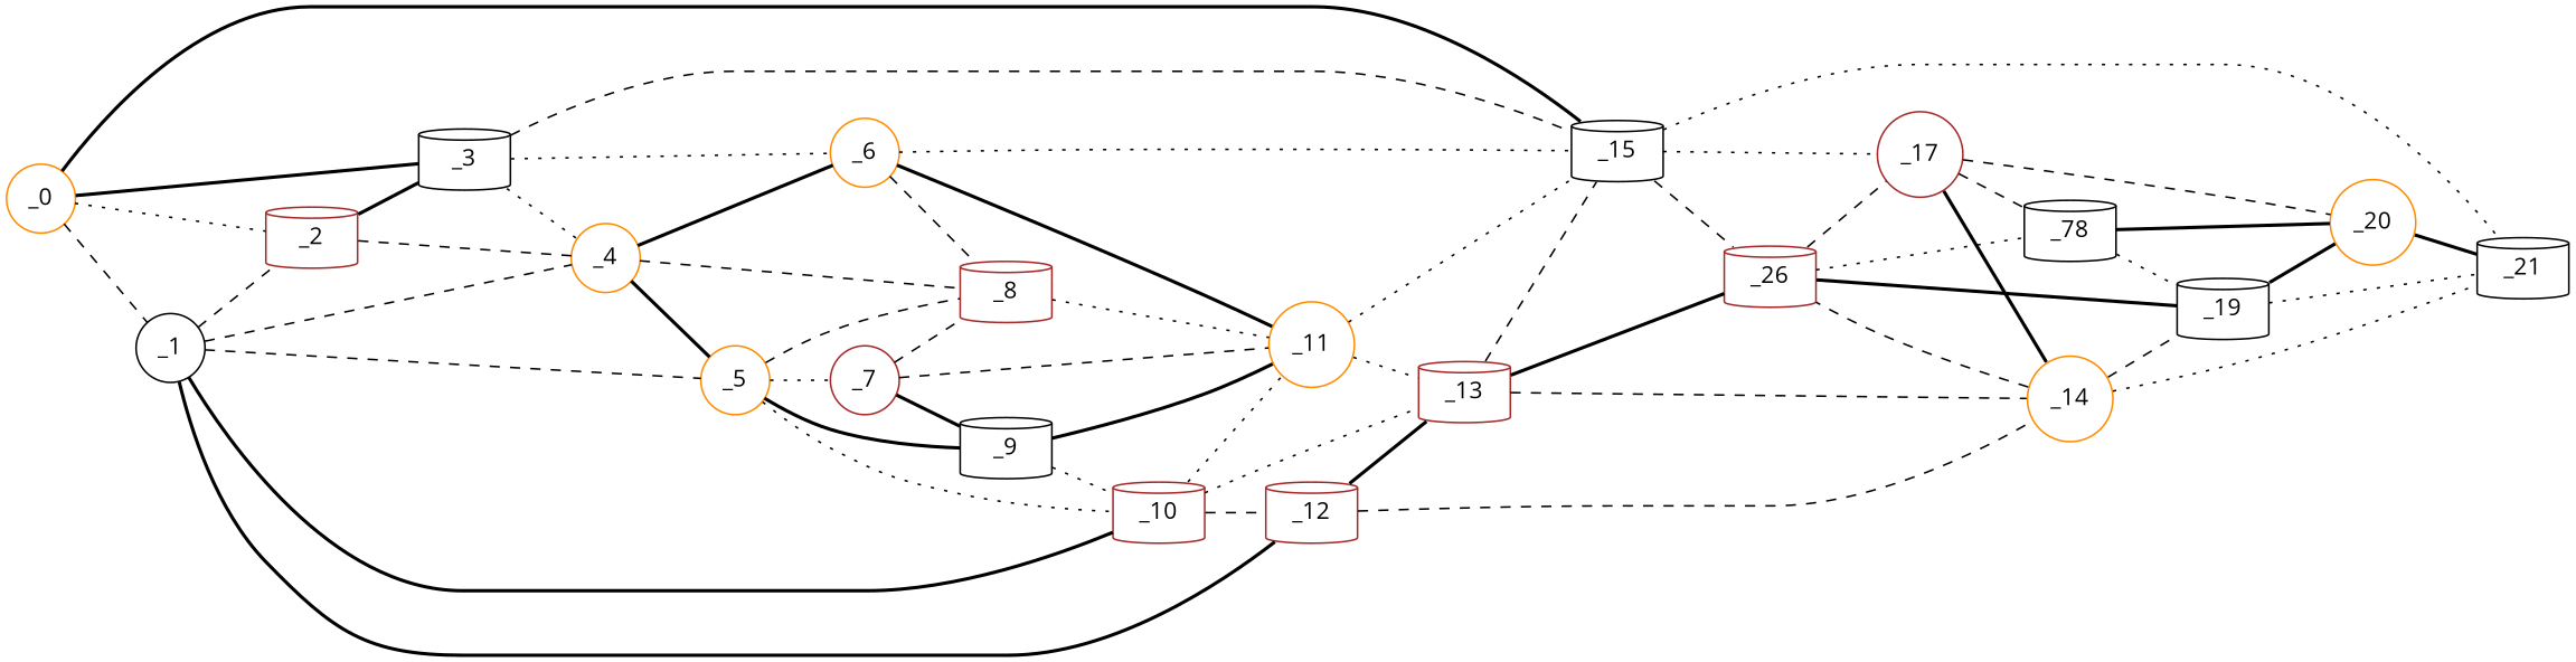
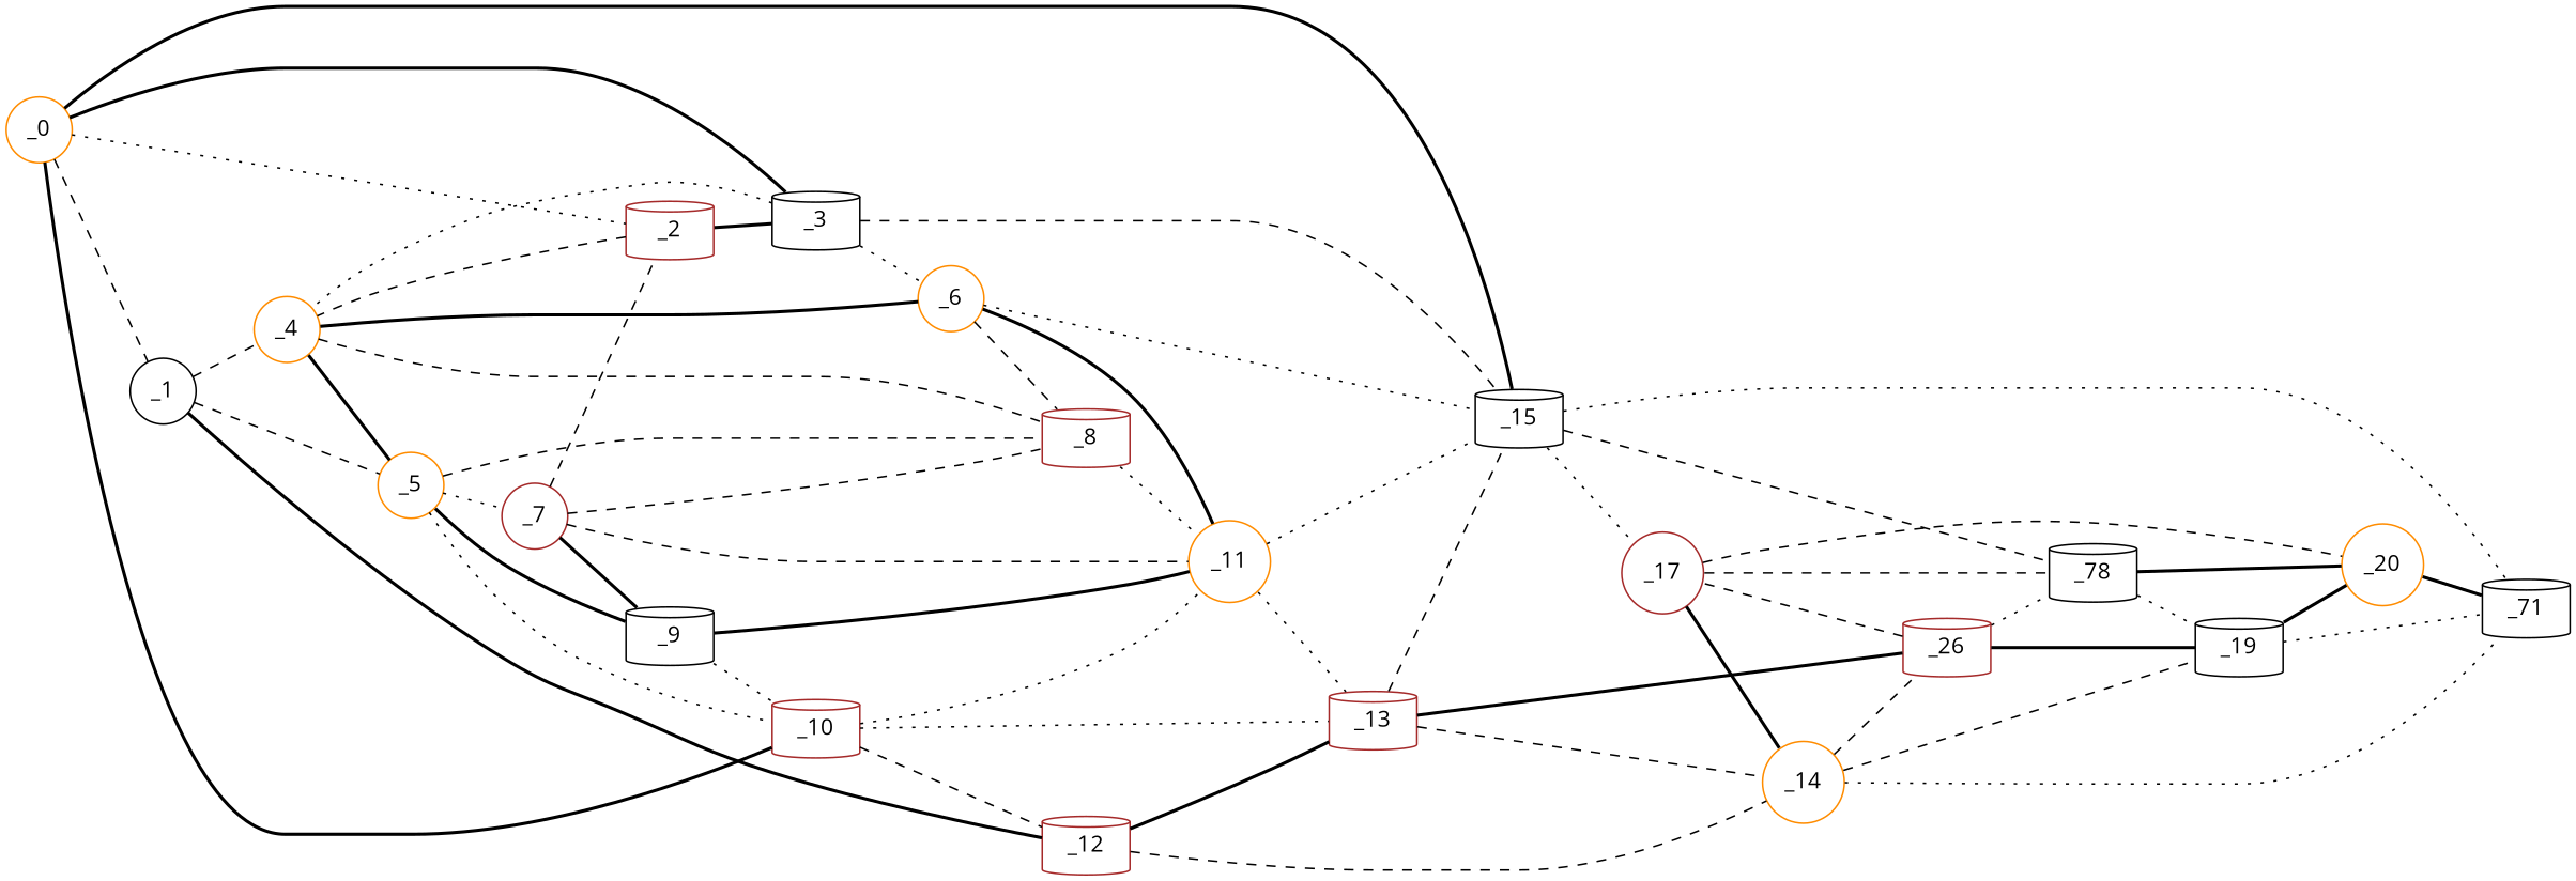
  graph {
    fontname="Open Sans"
    rankdir=LR
    node [color=brown fontname="Open Sans" shape=cylinder x=10 y=65]
    edge [fontname="Open Sans" style=dashed valence=2]
    _0 [color=darkorange shape=circle x=5 y=74]
    _1 [color=black shape=circle y=59]
    _2
    _3 [color=black x=17 y=73]
    _15 [color=black x=79 y=70]
    _4 [color=darkorange shape=circle x=21 y=61]
    _5 [color=darkorange shape=circle x=25 y=55]
    _10 [x=46 y=44]
    _12 [x=53 y=39]
    _6 [color=darkorange shape=circle x=29 y=70]
    n11 [label=_26 x=81 y=48]
-   _21 [color=black x=126]
+   _21 [color=black x=126 label=_71]
    _17 [shape=circle x=83 y=69]
    _8 [x=34 y=62]
    _7 [shape=circle x=34 y=54]
    _9 [color=black x=43 y=48]
    _11 [color=darkorange shape=circle x=47 y=64]
    _13 [x=68 y=54]
    _14 [color=darkorange shape=circle x=76 y=40]
    _19 [color=black x=108 y=58]
    n21 [color=black label=_78 x=98 y=62]
    _20 [color=darkorange shape=circle x=112 y=63]
    _0 -- _1 [valence=1]
    _0 -- _2 [style=dotted valence=1]
    _0 -- _3 [style=bold]
    _0 -- _15 [style=bold valence=1]
-   _1 -- _2 [valence=1]
+   _7 -- _2 [valence=1]
    _1 -- _4 [valence=1]
    _1 -- _5
-   _1 -- _10 [style=bold valence=1]
+   _0 -- _10 [style=bold valence=1]
    _1 -- _12 [style=bold valence=1]
    _2 -- _3 [style=bold]
    _2 -- _4
    _3 -- _15
    _3 -- _4 [style=dotted valence=1]
    _3 -- _6 [style=dotted]
-   _15 -- n11 [valence=1]
+   _15 -- n21 [valence=1]
    _15 -- _21 [style=dotted valence=1]
    _15 -- _17 [style=dotted valence=1]
    _4 -- _5 [style=bold]
    _4 -- _6 [style=bold]
    _4 -- _8
    _5 -- _10 [style=dotted valence=1]
    _5 -- _8 [valence=1]
    _5 -- _7 [style=dotted]
    _5 -- _9 [style=bold]
    _10 -- _12
    _10 -- _11 [style=dotted]
    _10 -- _13 [style=dotted]
    _12 -- _13 [style=bold valence=1]
    _12 -- _14 [valence=1]
    _6 -- _15 [style=dotted]
    _6 -- _8
    _6 -- _11 [style=bold valence=1]
    n11 -- _17
    n11 -- _19 [style=bold valence=1]
    n11 -- n21 [style=dotted]
    _17 -- _14 [style=bold]
    _17 -- n21 [valence=1]
    _17 -- _20 [valence=1]
    _8 -- _11 [style=dotted valence=1]
    _7 -- _8 [valence=1]
    _7 -- _9 [style=bold valence=1]
    _7 -- _11
    _9 -- _10 [style=dotted]
    _9 -- _11 [style=bold valence=1]
    _11 -- _15 [style=dotted]
    _11 -- _13 [style=dotted]
    _13 -- _15 [valence=1]
    _13 -- n11 [style=bold]
    _13 -- _14
    _14 -- n11
    _14 -- _21 [style=dotted valence=1]
    _14 -- _19
    _19 -- _21 [style=dotted valence=1]
    _19 -- _20 [style=bold]
    n21 -- _19 [style=dotted valence=1]
    n21 -- _20 [style=bold]
    _20 -- _21 [style=bold valence=1]
  }
